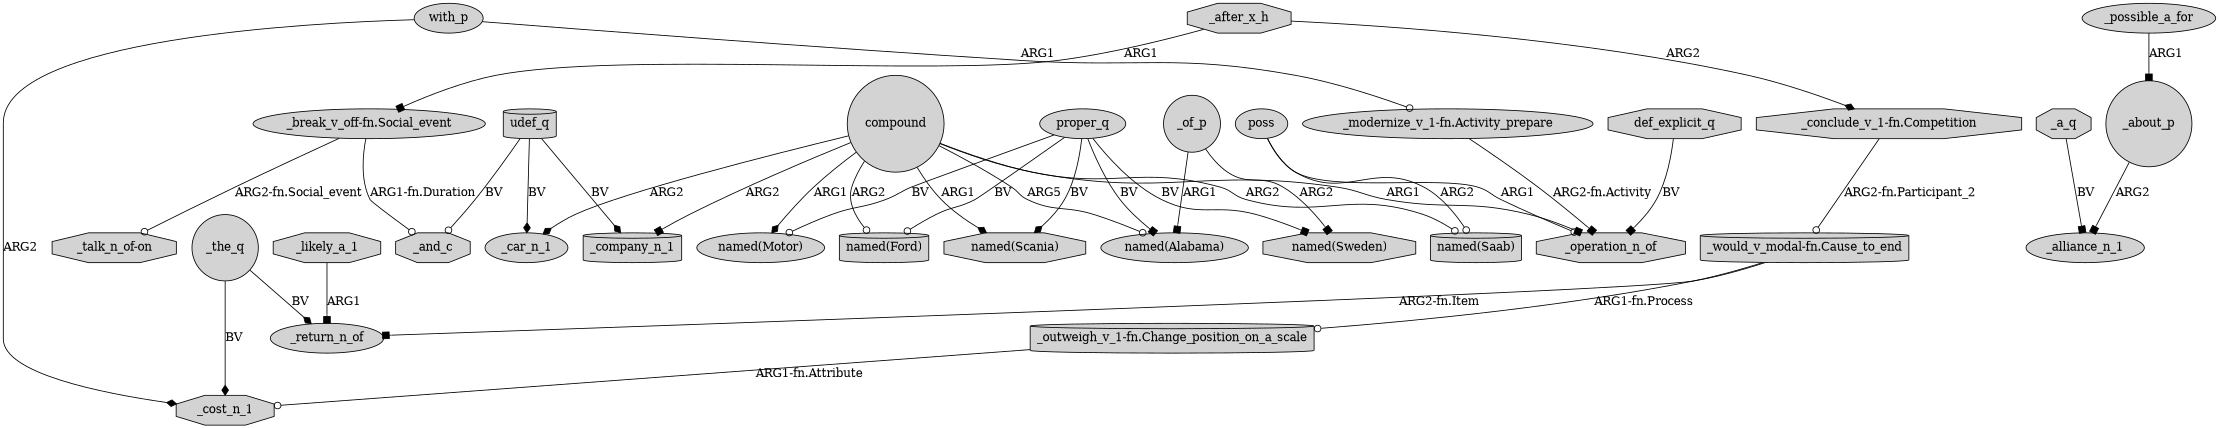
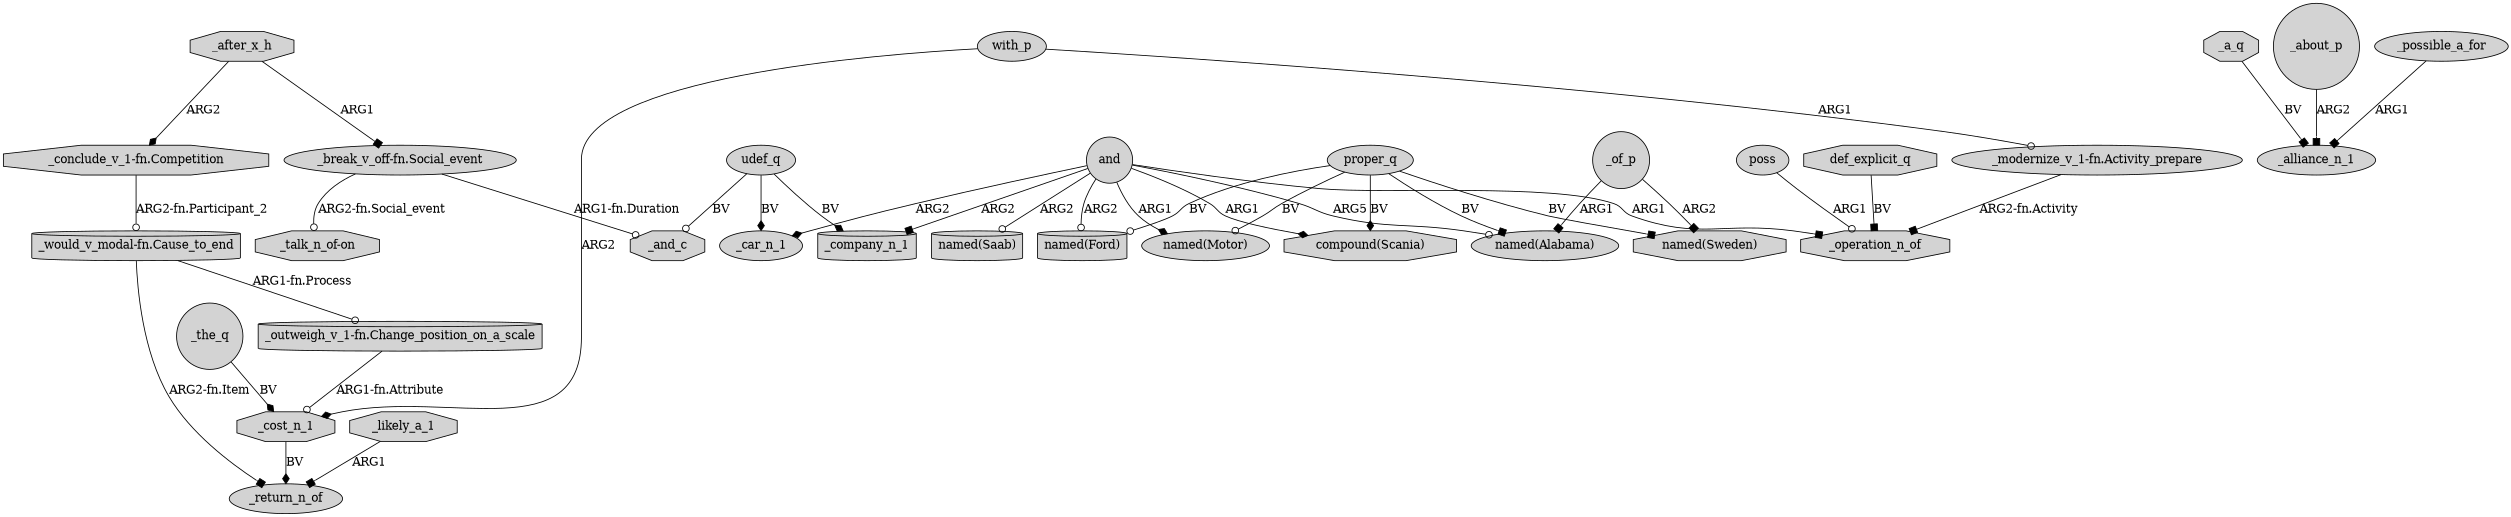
  digraph {
    node [shape=octagon style=filled]
    edge [arrowhead=box]
    _operation_n_of
    "_modernize_v_1-fn.Activity_prepare" [shape=ellipse]
-   udef_q [shape=cylinder]
+   udef_q [shape=ellipse]
    _company_n_1 [shape=cylinder]
    _and_c
    _car_n_1 [shape=ellipse]
    "_talk_n_of-on"
    "named(Ford)" [shape=cylinder]
    proper_q [shape=ellipse]
    "named(Sweden)"
    "named(Motor)" [shape=ellipse]
    "named(Alabama)" [shape=ellipse]
-   "named(Scania)"
+   "named(Scania)" [label="compound(Scania)"]
    "named(Saab)" [shape=cylinder]
    "_outweigh_v_1-fn.Change_position_on_a_scale" [shape=cylinder]
    _cost_n_1
    _a_q
    _alliance_n_1 [shape=ellipse]
-   compound [shape=circle]
+   compound [shape=circle label=and]
    "_would_v_modal-fn.Cause_to_end" [shape=cylinder]
    _return_n_of [shape=ellipse]
    _the_q [shape=circle]
    poss [shape=ellipse]
    with_p [shape=ellipse]
    _of_p [shape=circle]
    "_break_v_off-fn.Social_event" [shape=ellipse]
    _after_x_h
    "_conclude_v_1-fn.Competition"
    _about_p [shape=circle]
    _likely_a_1
    def_explicit_q
    _possible_a_for [shape=ellipse]
    "_modernize_v_1-fn.Activity_prepare" -> _operation_n_of [label="ARG2-fn.Activity"]
    udef_q -> _company_n_1 [arrowhead=diamond label=BV]
    udef_q -> _and_c [arrowhead=odot label=BV]
    udef_q -> _car_n_1 [arrowhead=diamond label=BV]
    proper_q -> "named(Ford)" [arrowhead=odot label=BV]
    proper_q -> "named(Sweden)" [label=BV]
    proper_q -> "named(Motor)" [arrowhead=odot label=BV]
    proper_q -> "named(Alabama)" [label=BV]
    proper_q -> "named(Scania)" [arrowhead=diamond label=BV]
    "_outweigh_v_1-fn.Change_position_on_a_scale" -> _cost_n_1 [arrowhead=odot label="ARG1-fn.Attribute"]
    _a_q -> _alliance_n_1 [label=BV]
    compound -> _operation_n_of [label=ARG1]
    compound -> _company_n_1 [label=ARG2]
    compound -> _car_n_1 [arrowhead=diamond label=ARG2]
    compound -> "named(Ford)" [arrowhead=odot label=ARG2]
    compound -> "named(Motor)" [arrowhead=diamond label=ARG1]
    compound -> "named(Alabama)" [arrowhead=odot label=ARG5]
    compound -> "named(Scania)" [arrowhead=diamond label=ARG1]
    compound -> "named(Saab)" [arrowhead=odot label=ARG2]
    "_would_v_modal-fn.Cause_to_end" -> "_outweigh_v_1-fn.Change_position_on_a_scale" [arrowhead=odot label="ARG1-fn.Process"]
    "_would_v_modal-fn.Cause_to_end" -> _return_n_of [label="ARG2-fn.Item"]
    _the_q -> _cost_n_1 [arrowhead=diamond label=BV]
-   _the_q -> _return_n_of [arrowhead=diamond label=BV]
+   _cost_n_1 -> _return_n_of [arrowhead=diamond label=BV]
    poss -> _operation_n_of [arrowhead=odot label=ARG1]
-   poss -> "named(Saab)" [arrowhead=odot label=ARG2]
    with_p -> "_modernize_v_1-fn.Activity_prepare" [arrowhead=odot label=ARG1]
    with_p -> _cost_n_1 [arrowhead=diamond label=ARG2]
    _of_p -> "named(Sweden)" [label=ARG2]
    _of_p -> "named(Alabama)" [label=ARG1]
    "_break_v_off-fn.Social_event" -> _and_c [arrowhead=odot label="ARG1-fn.Duration"]
    "_break_v_off-fn.Social_event" -> "_talk_n_of-on" [arrowhead=odot label="ARG2-fn.Social_event"]
    _after_x_h -> "_break_v_off-fn.Social_event" [label=ARG1]
    _after_x_h -> "_conclude_v_1-fn.Competition" [arrowhead=diamond label=ARG2]
    "_conclude_v_1-fn.Competition" -> "_would_v_modal-fn.Cause_to_end" [arrowhead=odot label="ARG2-fn.Participant_2"]
    _about_p -> _alliance_n_1 [label=ARG2]
    _likely_a_1 -> _return_n_of [label=ARG1]
    def_explicit_q -> _operation_n_of [label=BV]
-   _possible_a_for -> _about_p [label=ARG1]
+   _possible_a_for -> _alliance_n_1 [label=ARG1]
  }
